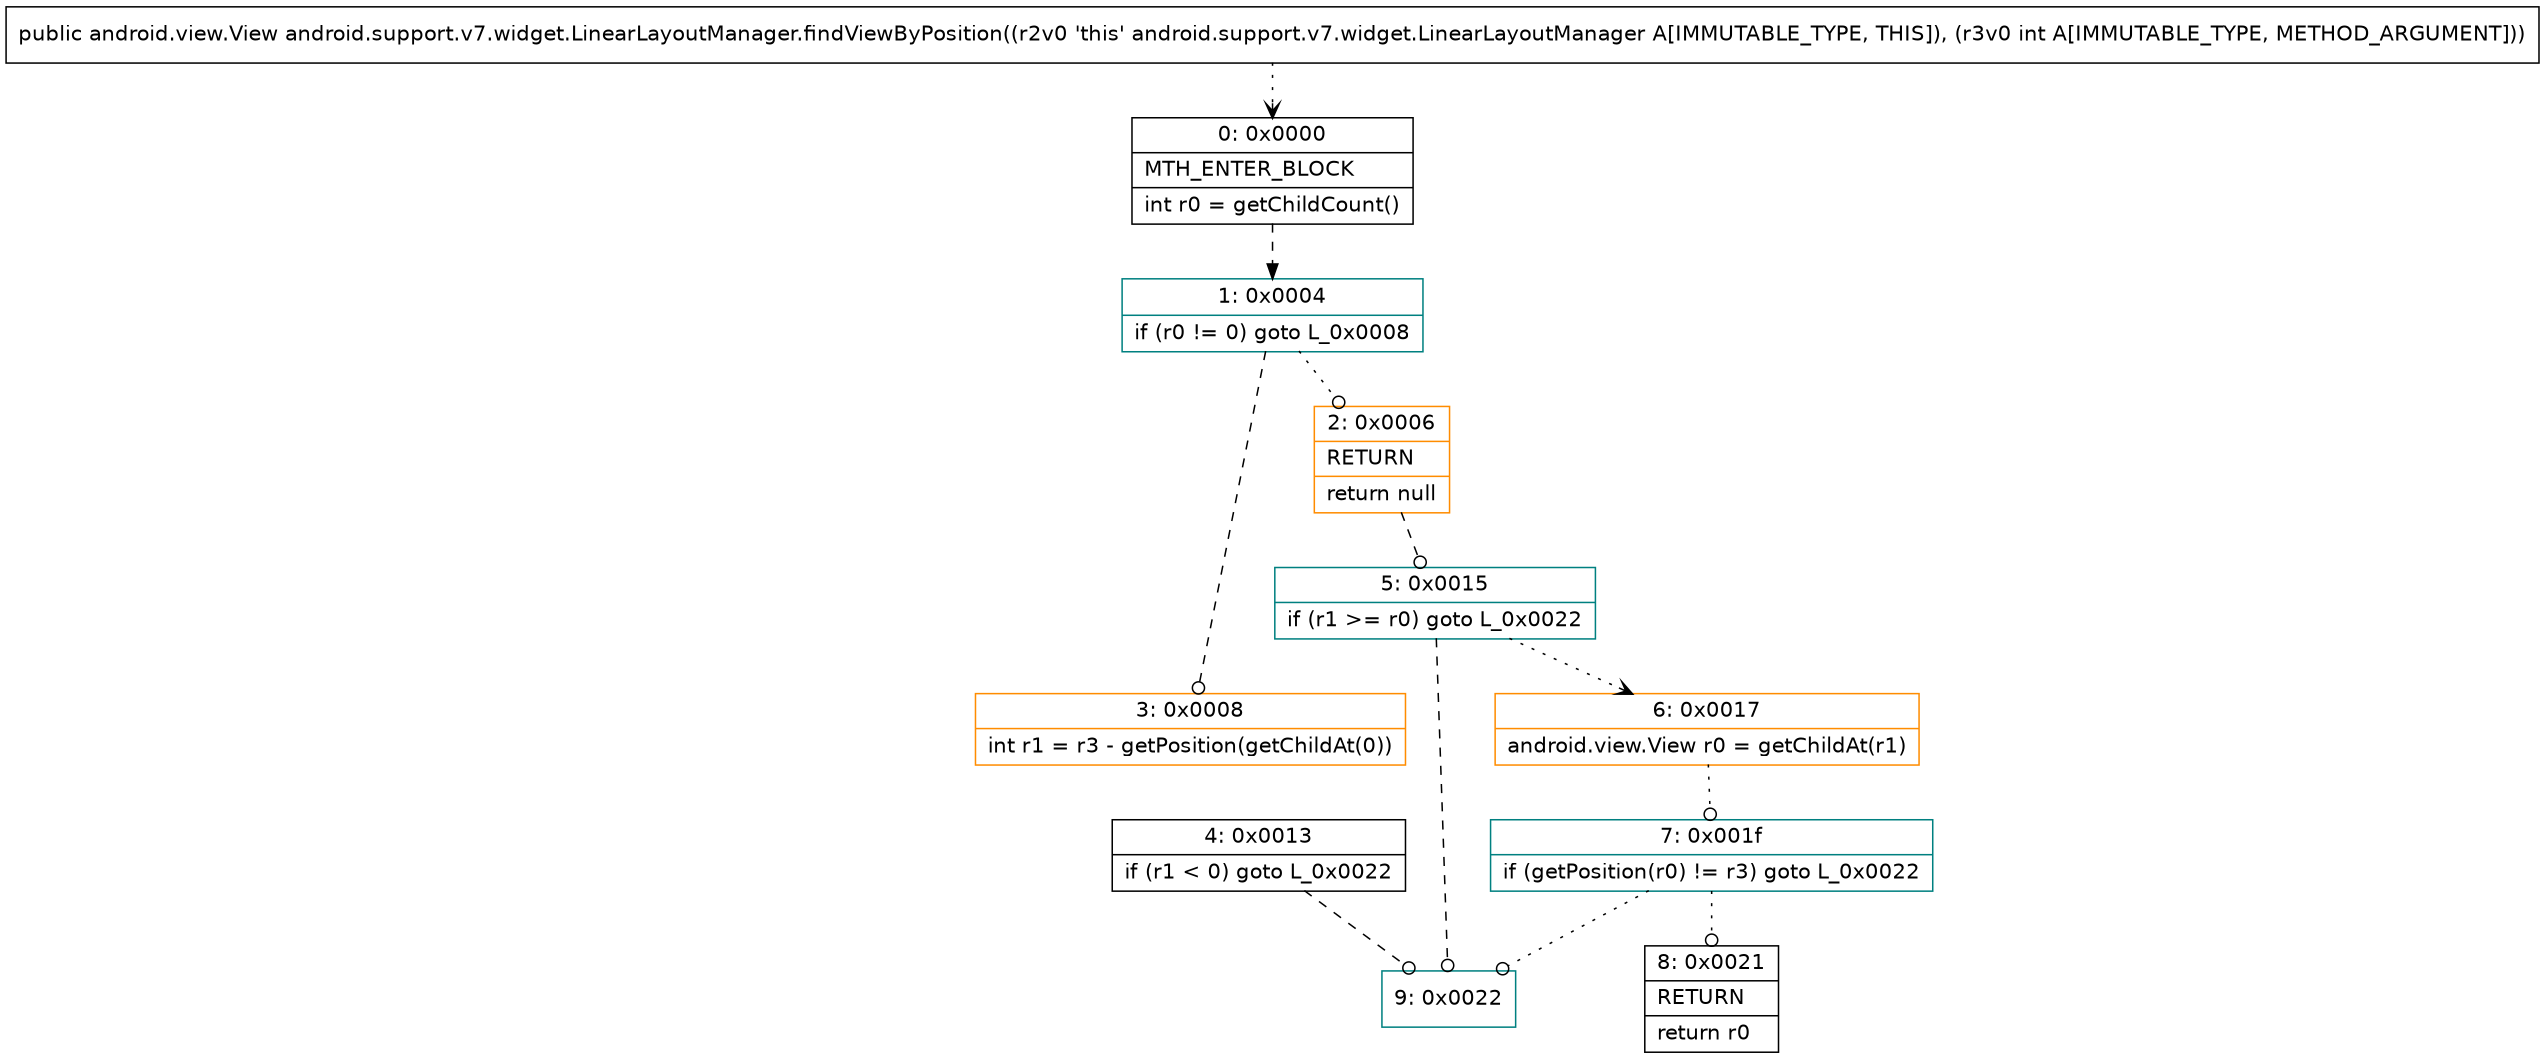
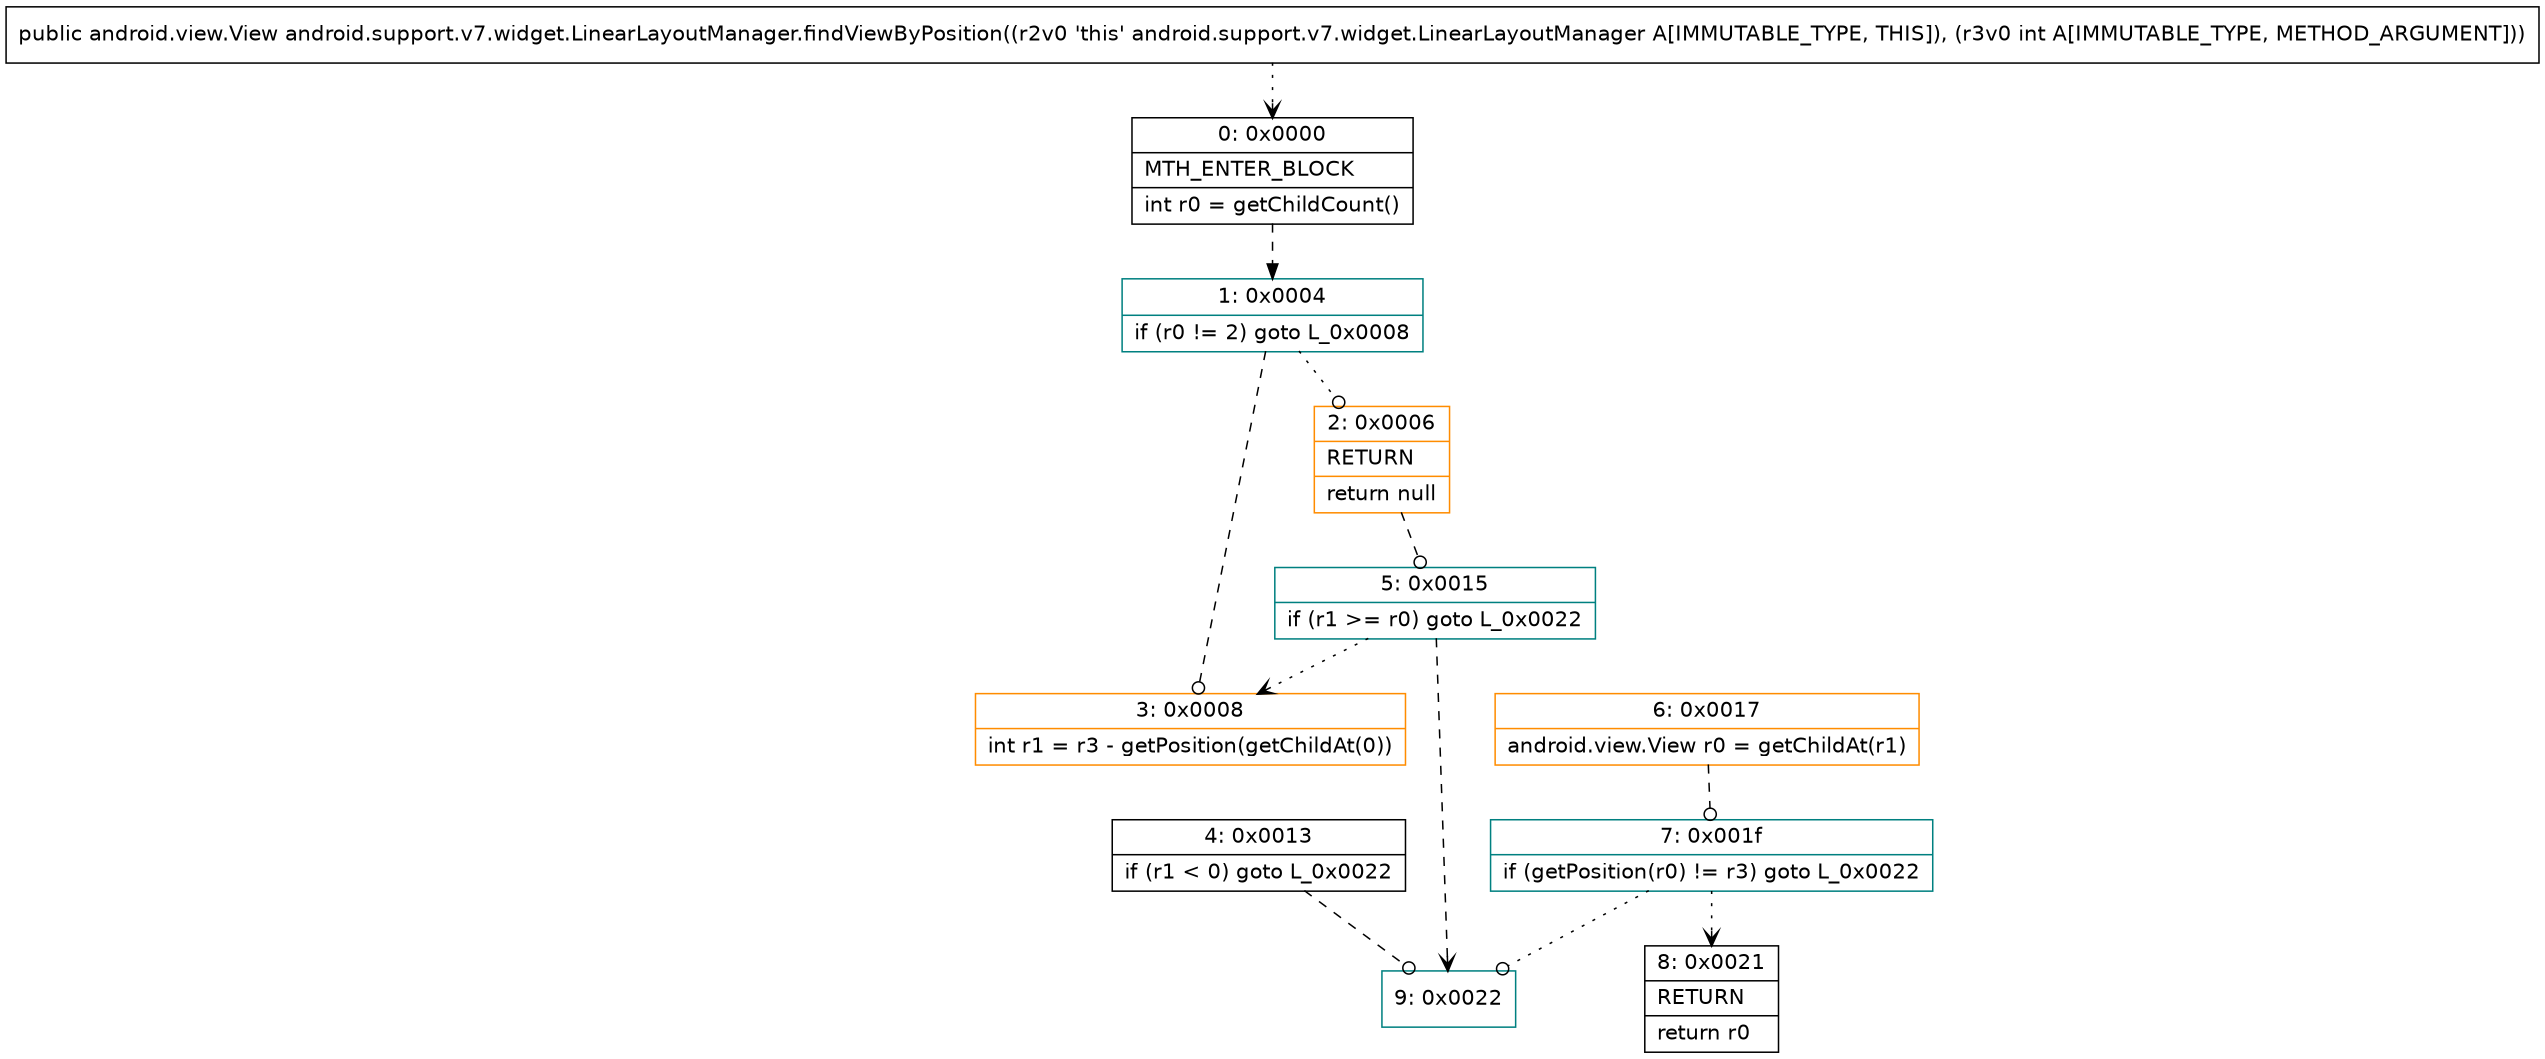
  digraph {
    fontname="DejaVu Sans"
    node [color=black fontname="DejaVu Sans" shape=record]
    edge [arrowhead=odot fontname="DejaVu Sans" style=dotted]
    n1 [label="{0\:\ 0x0000|MTH_ENTER_BLOCK\l|int r0 = getChildCount()\l}"]
-   n2 [color=teal label="{1\:\ 0x0004|if (r0 != 0) goto L_0x0008\l}"]
+   n2 [color=teal label="{1\:\ 0x0004|if (r0 != 2) goto L_0x0008\l}"]
    n3 [color=darkorange label="{2\:\ 0x0006|RETURN\l|return null\l}"]
    n4 [color=darkorange label="{3\:\ 0x0008|int r1 = r3 \- getPosition(getChildAt(0))\l}"]
    n5 [color=teal label="{5\:\ 0x0015|if (r1 \>= r0) goto L_0x0022\l}"]
    n6 [label="{4\:\ 0x0013|if (r1 \< 0) goto L_0x0022\l}"]
    n7 [color=teal label="{9\:\ 0x0022}"]
    n8 [color=darkorange label="{6\:\ 0x0017|android.view.View r0 = getChildAt(r1)\l}"]
    n9 [color=teal label="{7\:\ 0x001f|if (getPosition(r0) != r3) goto L_0x0022\l}"]
    n10 [label="{8\:\ 0x0021|RETURN\l|return r0\l}"]
    n11 [label="{public android.view.View android.support.v7.widget.LinearLayoutManager.findViewByPosition((r2v0 'this' android.support.v7.widget.LinearLayoutManager A[IMMUTABLE_TYPE, THIS]), (r3v0 int A[IMMUTABLE_TYPE, METHOD_ARGUMENT])) }"]
    n1 -> n2 [arrowhead=normal style=dashed]
    n2 -> n3
    n2 -> n4 [style=dashed]
    n3 -> n5 [style=dashed]
-   n5 -> n7 [style=dashed]
-   n5 -> n8 [arrowhead=vee]
+   n5 -> n7 [arrowhead=vee style=dashed]
+   n5 -> n4 [arrowhead=vee]
    n6 -> n7 [style=dashed]
-   n8 -> n9
+   n8 -> n9 [style=dashed]
    n9 -> n7
-   n9 -> n10
+   n9 -> n10 [arrowhead=vee]
    n11 -> n1 [arrowhead=vee]
  }
